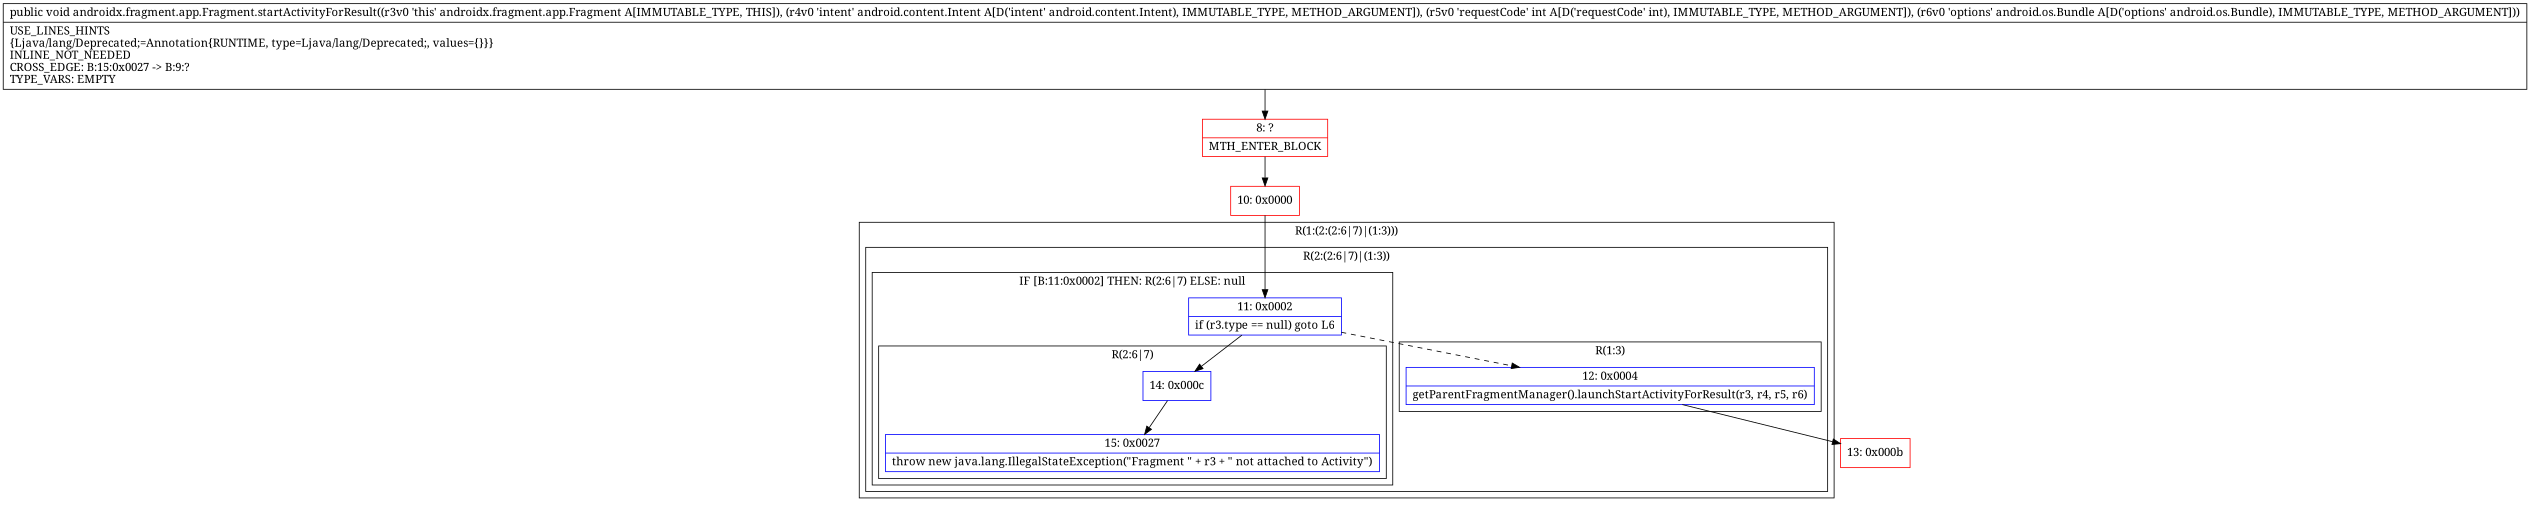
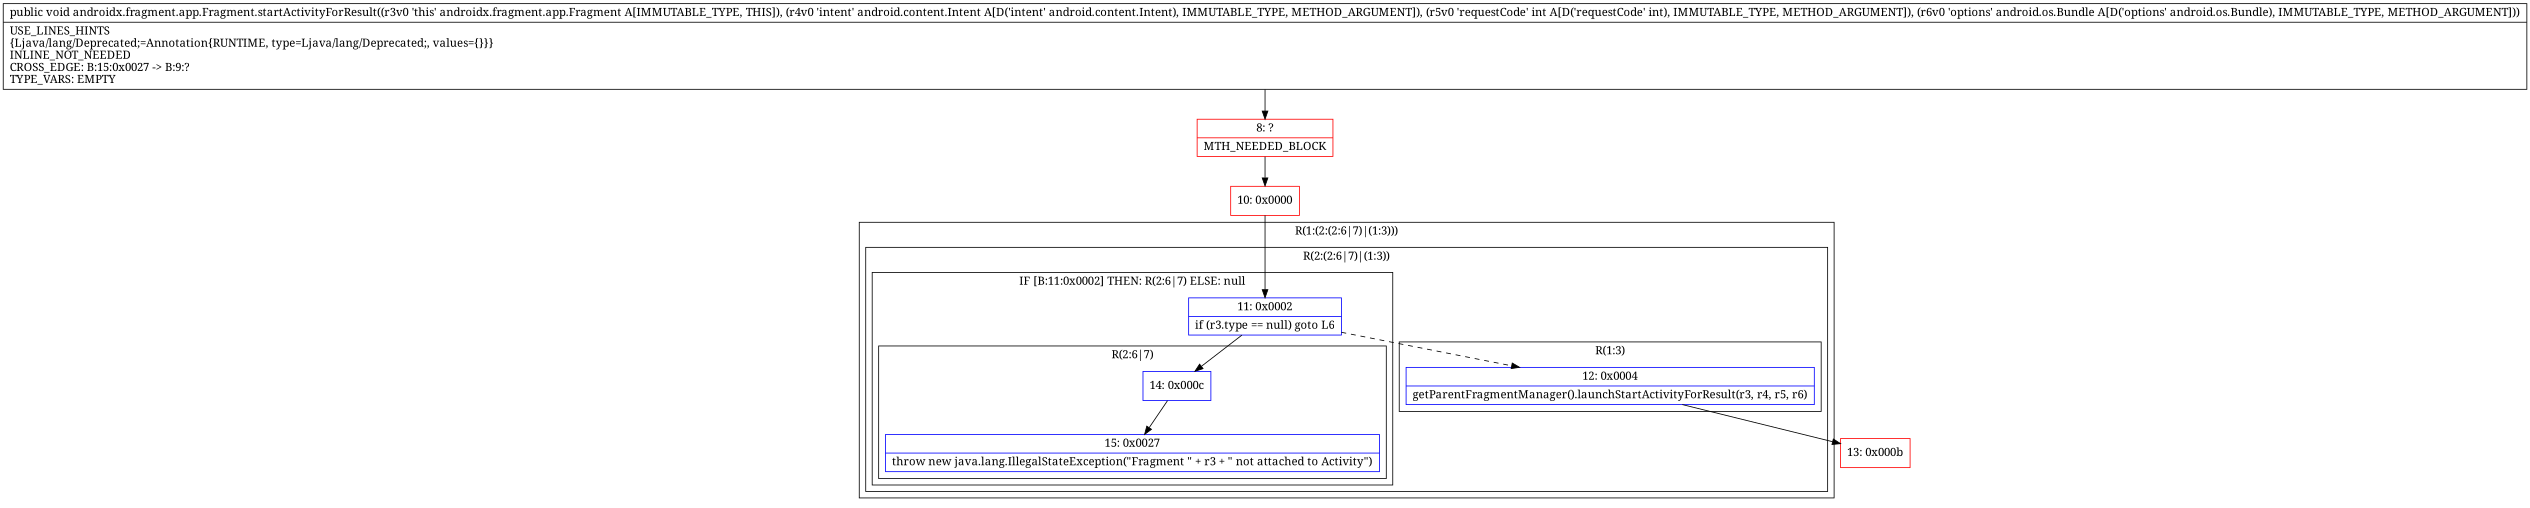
  digraph {
    fontname="Noto Serif"
    node [color=blue fontname="Noto Serif" shape=record]
    edge [fontname="Noto Serif"]
    n1 [label="{14\:\ 0x000c}"]
    n2 [label="{15\:\ 0x0027|throw new java.lang.IllegalStateException(\"Fragment \" + r3 + \" not attached to Activity\")\l}"]
    n3 [label="{11\:\ 0x0002|if (r3.type == null) goto L6\l}"]
    n4 [label="{12\:\ 0x0004|getParentFragmentManager().launchStartActivityForResult(r3, r4, r5, r6)\l}"]
    n5 [color=red label="{13\:\ 0x000b}"]
-   n6 [color=red label="{8\:\ ?|MTH_ENTER_BLOCK\l}"]
+   n6 [color=red label="{8\:\ ?|MTH_NEEDED_BLOCK\l}"]
    n7 [color=red label="{10\:\ 0x0000}"]
    n8 [label="{public void androidx.fragment.app.Fragment.startActivityForResult((r3v0 'this' androidx.fragment.app.Fragment A[IMMUTABLE_TYPE, THIS]), (r4v0 'intent' android.content.Intent A[D('intent' android.content.Intent), IMMUTABLE_TYPE, METHOD_ARGUMENT]), (r5v0 'requestCode' int A[D('requestCode' int), IMMUTABLE_TYPE, METHOD_ARGUMENT]), (r6v0 'options' android.os.Bundle A[D('options' android.os.Bundle), IMMUTABLE_TYPE, METHOD_ARGUMENT]))  | USE_LINES_HINTS\l\{Ljava\/lang\/Deprecated;=Annotation\{RUNTIME, type=Ljava\/lang\/Deprecated;, values=\{\}\}\}\lINLINE_NOT_NEEDED\lCROSS_EDGE: B:15:0x0027 \-\> B:9:?\lTYPE_VARS: EMPTY\l}" color=""]
    subgraph cluster_1 {
      label="R(1:(2:(2:6|7)|(1:3)))"
      subgraph cluster_2 {
        label="R(2:(2:6|7)|(1:3))"
        subgraph cluster_3 {
          label="IF [B:11:0x0002] THEN: R(2:6|7) ELSE: null"
          n3
          subgraph cluster_4 {
            label="R(2:6|7)"
            n1
            n2
          }
        }
        subgraph cluster_5 {
          label="R(1:3)"
          n4
        }
      }
    }
    n1 -> n2
    n3 -> n1
    n3 -> n4 [style=dashed]
    n4 -> n5
    n6 -> n7
    n7 -> n3
    n8 -> n6
  }
